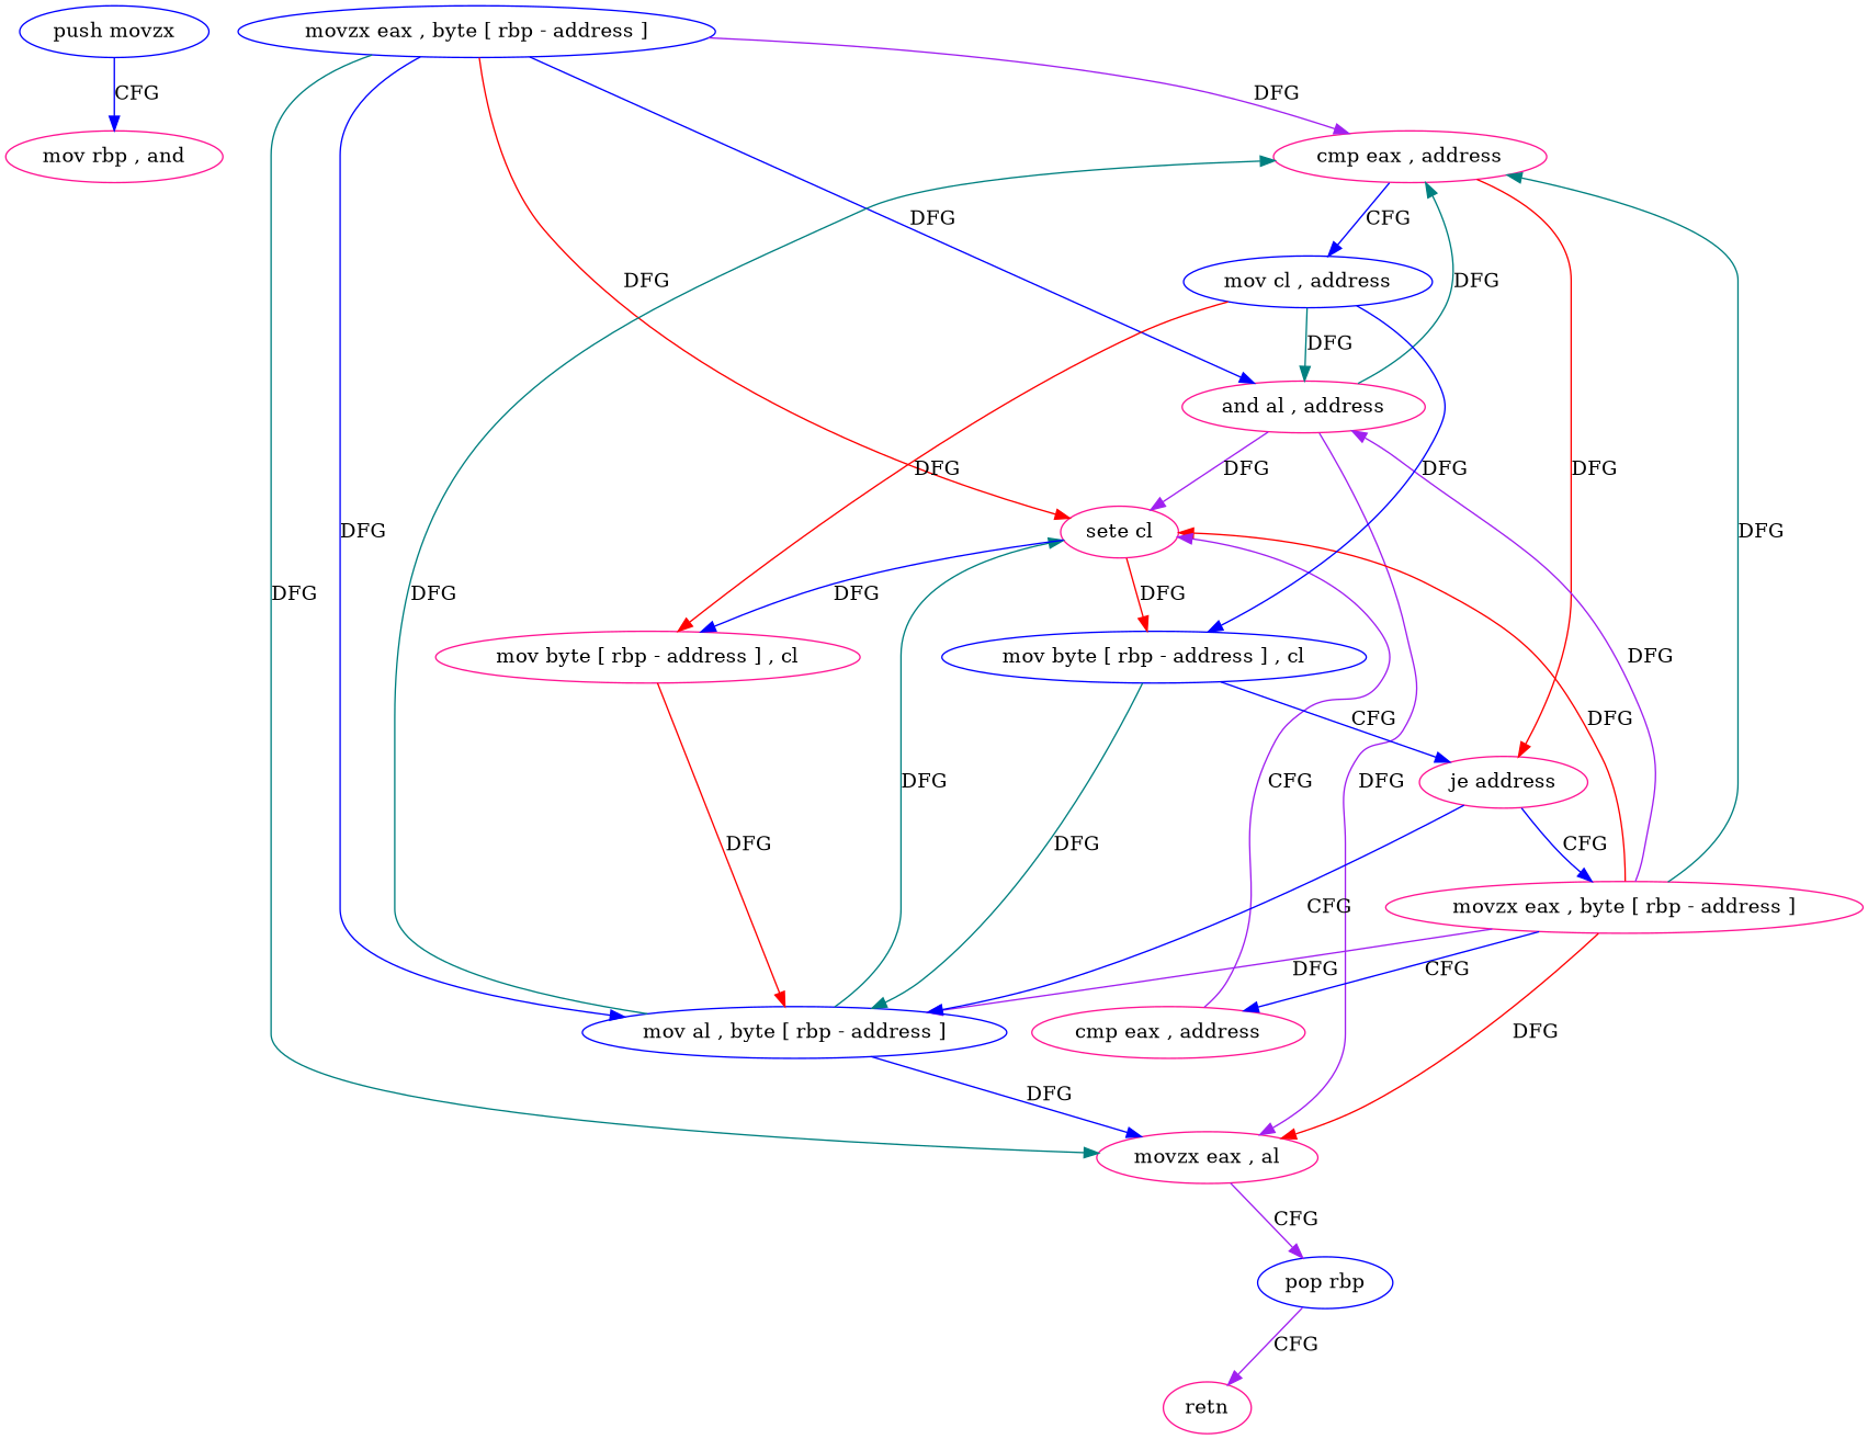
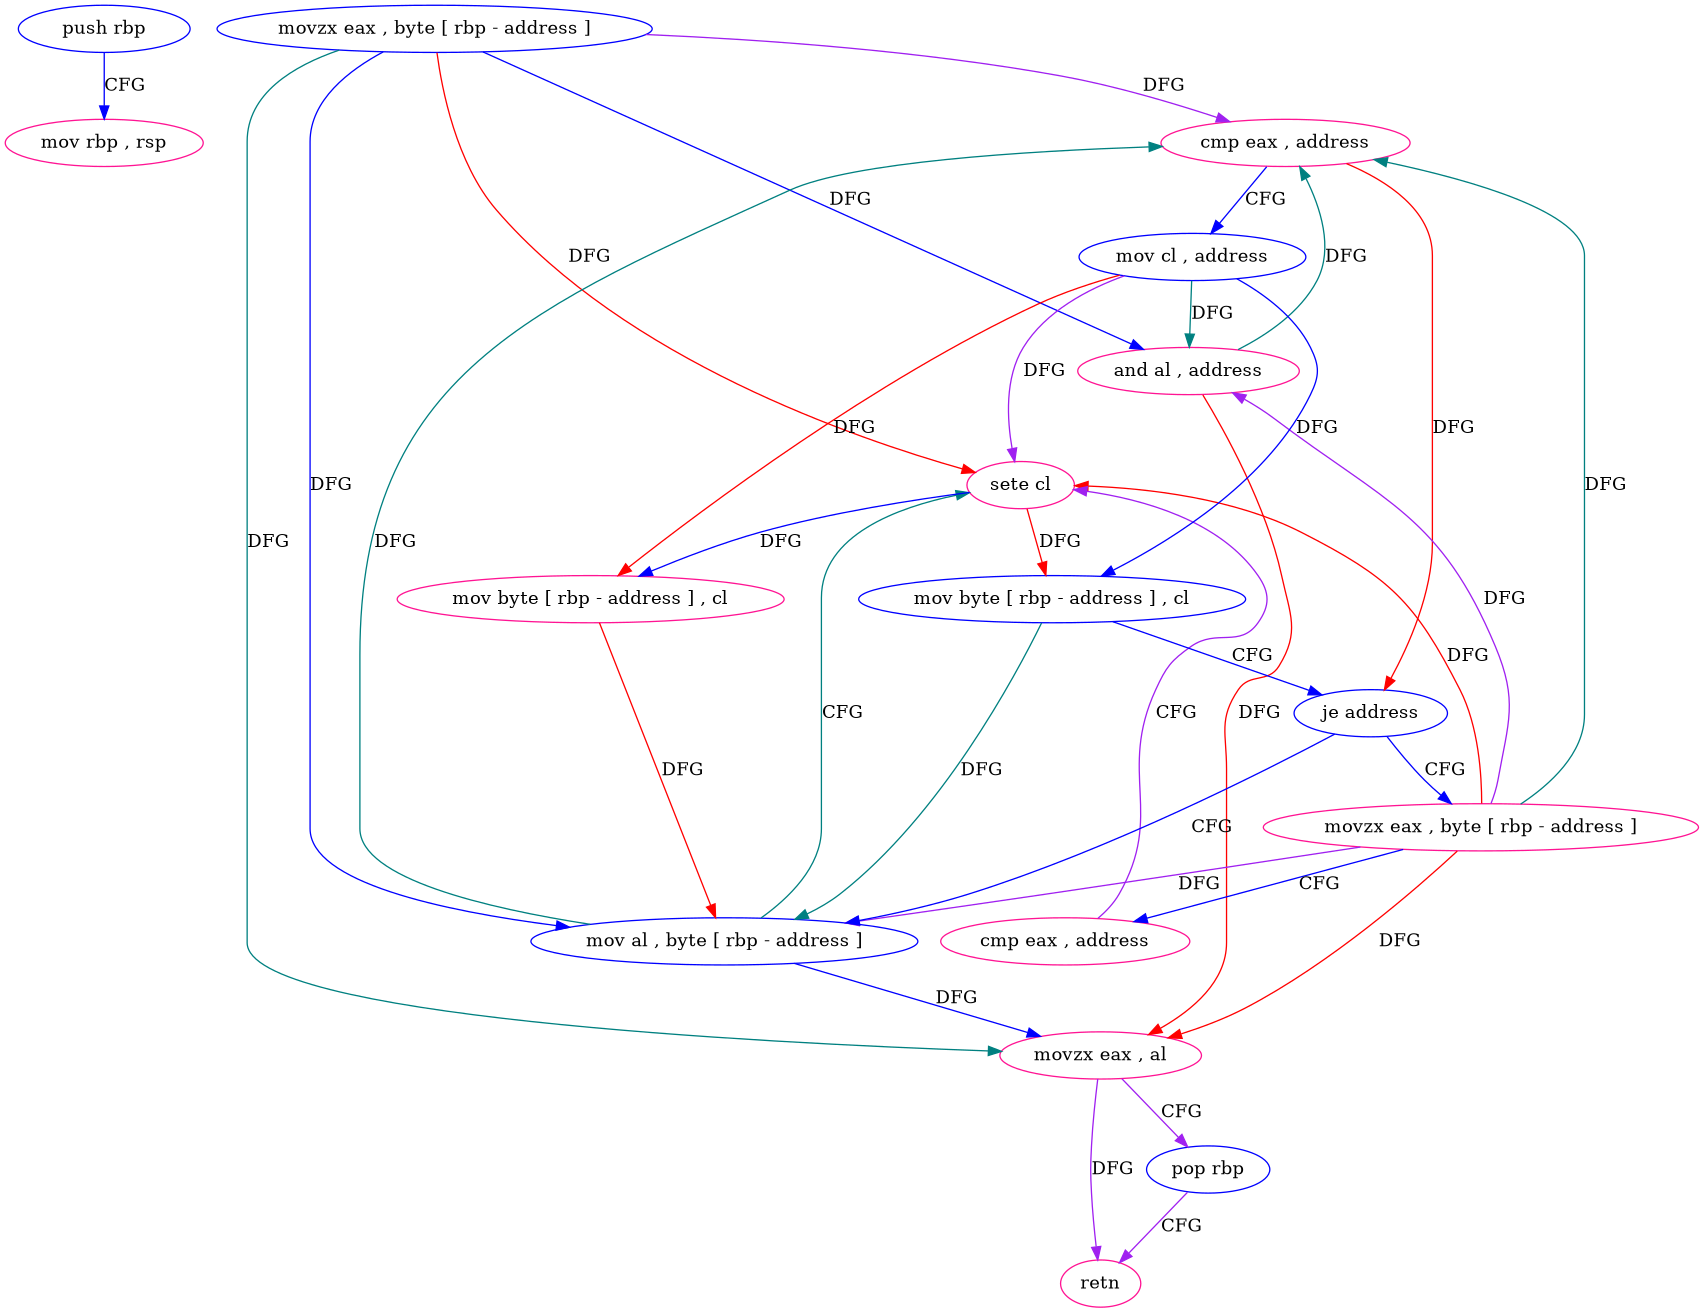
  digraph {
    node [color=deeppink]
    edge [color=blue]
-   n1 [color=blue label="push movzx"]
-   n2 [label="mov rbp , and"]
+   n1 [color=blue label="push rbp"]
+   n2 [label="mov rbp , rsp"]
    n3 [color=blue label="movzx eax , byte [ rbp - address ]"]
    n4 [label="cmp eax , address"]
    n5 [color=blue label="mov al , byte [ rbp - address ]"]
    n6 [label="and al , address"]
    n7 [label="movzx eax , al"]
    n8 [label="sete cl"]
    n9 [label="movzx eax , byte [ rbp - address ]"]
    n10 [label="cmp eax , address"]
    n11 [color=blue label="mov cl , address"]
-   n12 [label="je address"]
+   n12 [color=blue label="je address"]
    n13 [color=blue label="pop rbp"]
    n14 [label=retn]
    n15 [color=blue label="mov byte [ rbp - address ] , cl"]
    n16 [label="mov byte [ rbp - address ] , cl"]
    n1 -> n2 [label=CFG]
    n3 -> n4 [color=purple label=DFG]
    n3 -> n5 [label=DFG]
    n3 -> n6 [label=DFG]
    n3 -> n7 [color=teal label=DFG]
    n3 -> n8 [color=red label=DFG]
    n4 -> n11 [label=CFG]
    n4 -> n12 [color=red label=DFG]
    n5 -> n4 [color=teal label=DFG]
    n5 -> n7 [label=DFG]
-   n5 -> n8 [color=teal label=DFG]
+   n5 -> n8 [color=teal label=CFG]
    n6 -> n4 [color=teal label=DFG]
-   n6 -> n7 [color=purple label=DFG]
-   n6 -> n8 [color=purple label=DFG]
+   n6 -> n7 [color=red label=DFG]
+   n11 -> n8 [color=purple label=DFG]
    n7 -> n13 [color=purple label=CFG]
+   n7 -> n14 [color=purple label=DFG]
    n8 -> n15 [color=red label=DFG]
    n8 -> n16 [label=DFG]
    n9 -> n4 [color=teal label=DFG]
    n9 -> n5 [color=purple label=DFG]
    n9 -> n6 [color=purple label=DFG]
    n9 -> n7 [color=red label=DFG]
    n9 -> n8 [color=red label=DFG]
    n9 -> n10 [label=CFG]
    n10 -> n8 [color=purple label=CFG]
    n11 -> n6 [color=teal label=DFG]
    n11 -> n15 [label=DFG]
    n11 -> n16 [color=red label=DFG]
    n12 -> n5 [label=CFG]
    n12 -> n9 [label=CFG]
    n13 -> n14 [color=purple label=CFG]
    n15 -> n5 [color=teal label=DFG]
    n15 -> n12 [label=CFG]
    n16 -> n5 [color=red label=DFG]
  }
